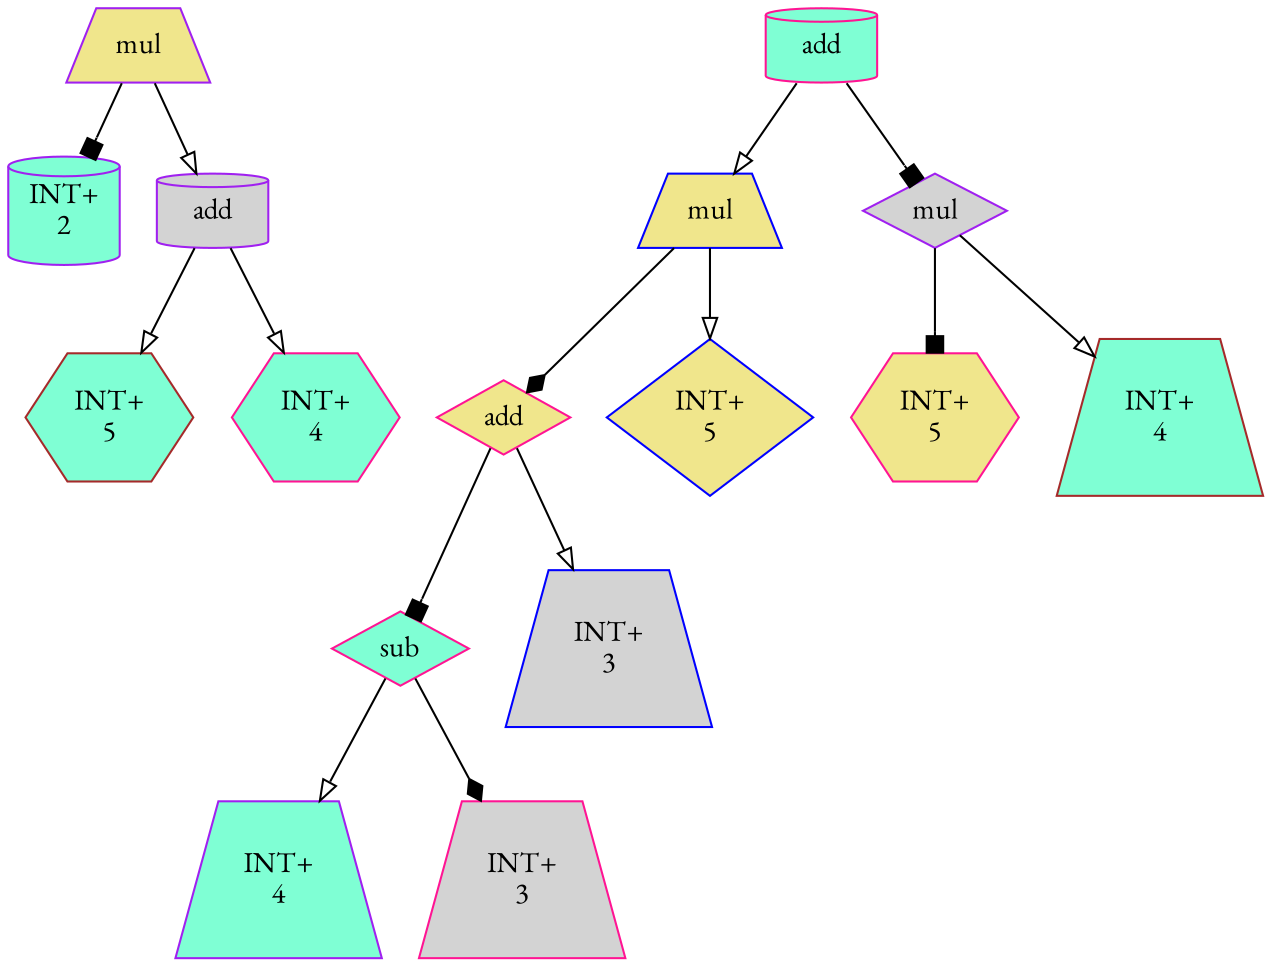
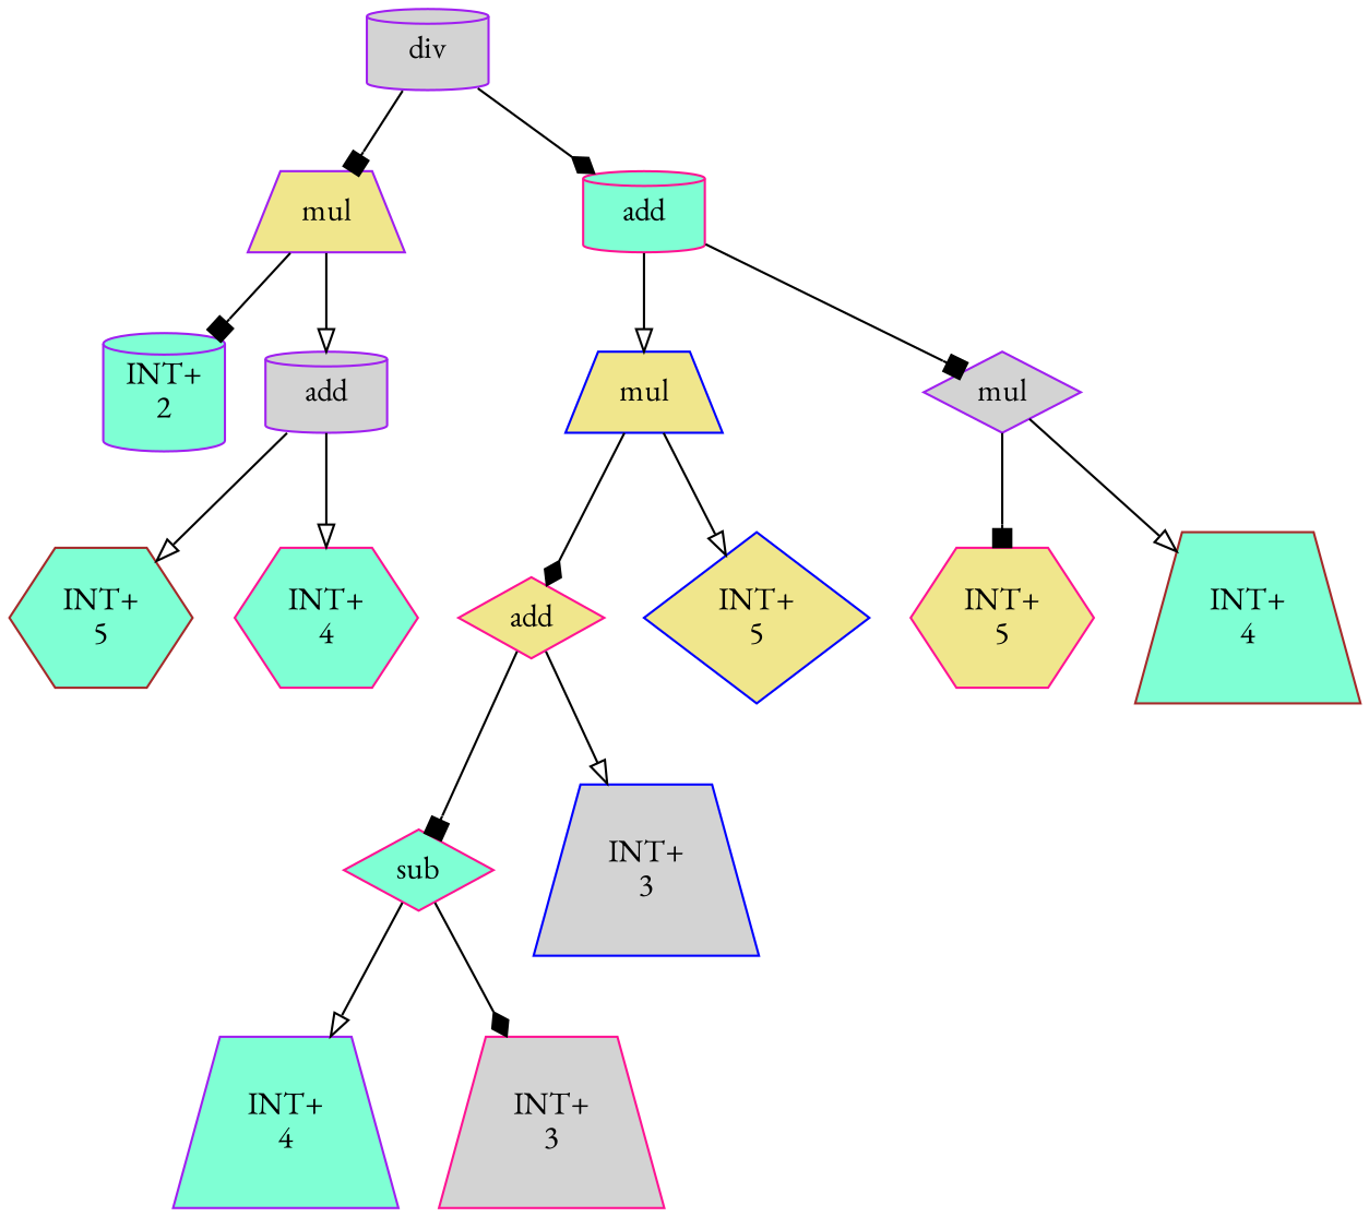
  digraph {
    fontname="EB Garamond"
    node [shape=trapezium style=filled fillcolor=aquamarine color=purple fontname="EB Garamond"]
    edge [arrowhead=onormal fontname="EB Garamond"]
+   n1 [label=div shape=cylinder fillcolor=lightgrey]
    n2 [label=mul fillcolor=khaki]
    n3 [label=add shape=cylinder color=deeppink]
    n4 [label="INT+\n2" shape=cylinder]
    n5 [label=add shape=cylinder fillcolor=lightgrey]
    n6 [label="INT+\n5" shape=hexagon color=brown]
    n7 [label="INT+\n4" shape=hexagon color=deeppink]
    n8 [label=mul fillcolor=khaki color=blue]
    n9 [label=mul shape=diamond fillcolor=lightgrey]
    n10 [label=add shape=diamond fillcolor=khaki color=deeppink]
    n11 [label="INT+\n5" shape=diamond fillcolor=khaki color=blue]
    n12 [label=sub shape=diamond color=deeppink]
    n13 [label="INT+\n3" fillcolor=lightgrey color=blue]
    n14 [label="INT+\n4"]
    n15 [label="INT+\n3" fillcolor=lightgrey color=deeppink]
    n16 [label="INT+\n5" shape=hexagon fillcolor=khaki color=deeppink]
    n17 [label="INT+\n4" color=brown]
+   n1 -> n2 [arrowhead=box]
+   n1 -> n3 [arrowhead=diamond]
    n2 -> n4 [arrowhead=box]
    n2 -> n5
    n3 -> n8
    n3 -> n9 [arrowhead=box]
    n5 -> n6
    n5 -> n7
    n8 -> n10 [arrowhead=diamond]
    n8 -> n11
    n9 -> n16 [arrowhead=box]
    n9 -> n17
    n10 -> n12 [arrowhead=box]
    n10 -> n13
    n12 -> n14
    n12 -> n15 [arrowhead=diamond]
  }
